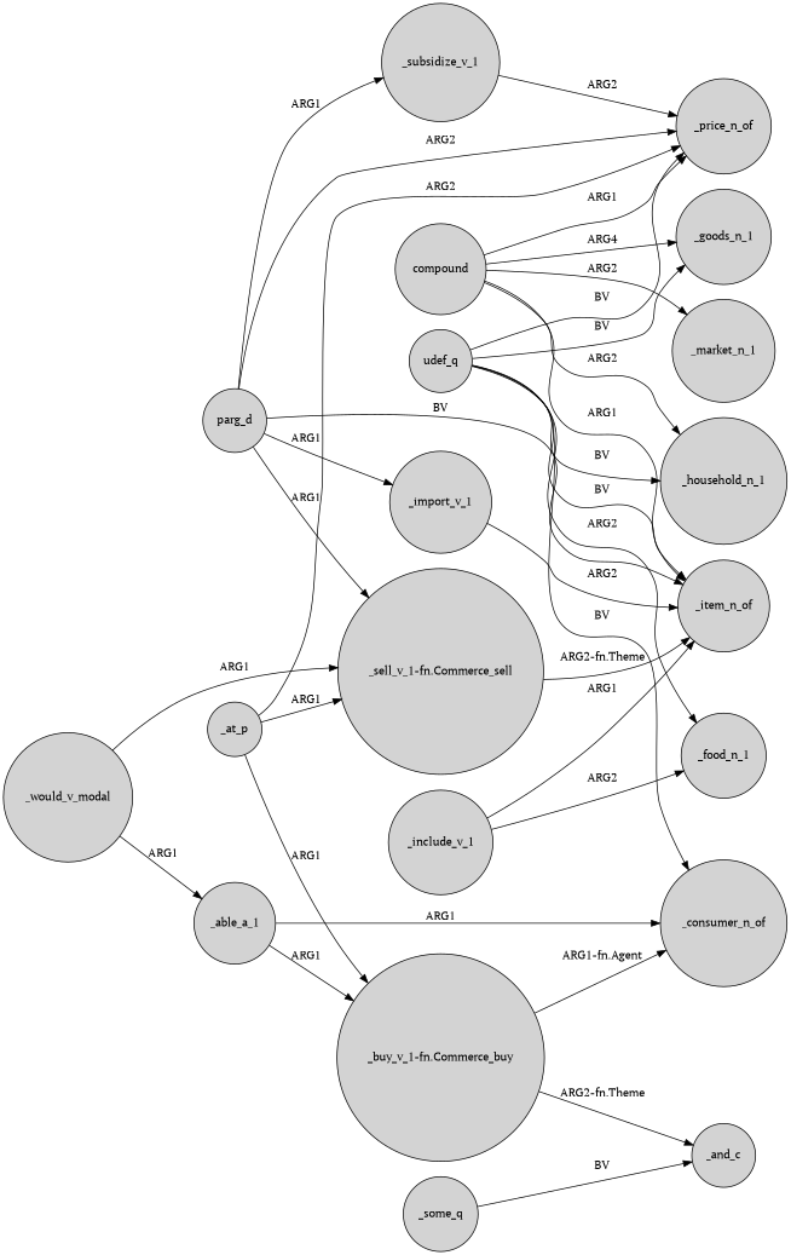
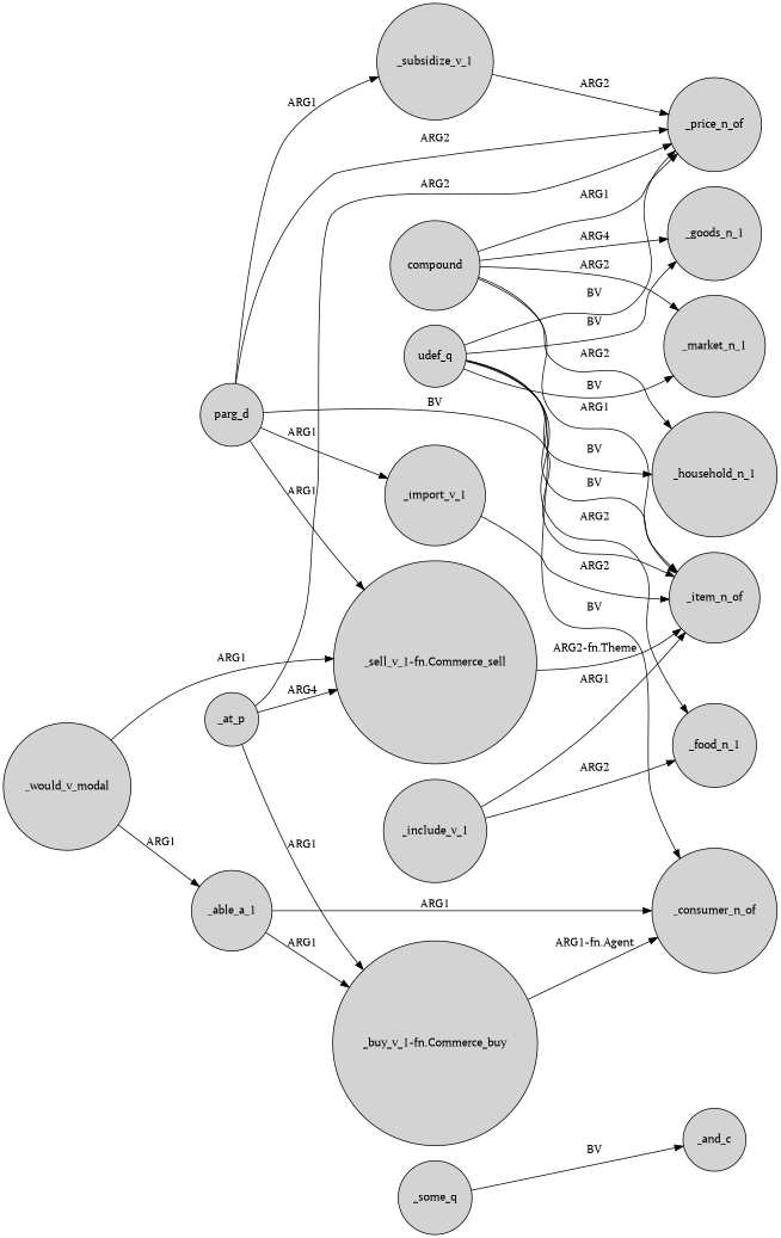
  digraph {
    fontname="PT Serif"
    rankdir=LR
    node [fontname="PT Serif" shape=circle style=filled]
    edge [fontname="PT Serif"]
    parg_d
    _import_v_1
    _price_n_of
    _item_n_of
    "_sell_v_1-fn.Commerce_sell"
    _subsidize_v_1
    compound
    _market_n_1
    _household_n_1
    _goods_n_1
    "_buy_v_1-fn.Commerce_buy"
    _and_c
    _consumer_n_of
    udef_q
    _food_n_1
    _at_p
    _able_a_1
    _include_v_1
    _would_v_modal
    _some_q
    parg_d -> _import_v_1 [label=ARG1]
    parg_d -> _price_n_of [label=ARG2]
    parg_d -> _item_n_of [label=BV]
    parg_d -> "_sell_v_1-fn.Commerce_sell" [label=ARG1]
    parg_d -> _subsidize_v_1 [label=ARG1]
    _import_v_1 -> _item_n_of [label=ARG2]
    "_sell_v_1-fn.Commerce_sell" -> _item_n_of [label="ARG2-fn.Theme"]
    _subsidize_v_1 -> _price_n_of [label=ARG2]
    compound -> _price_n_of [label=ARG1]
    compound -> _item_n_of [label=ARG1]
    compound -> _market_n_1 [label=ARG2]
    compound -> _household_n_1 [label=ARG2]
    compound -> _goods_n_1 [label=ARG4]
-   "_buy_v_1-fn.Commerce_buy" -> _and_c [label="ARG2-fn.Theme"]
    "_buy_v_1-fn.Commerce_buy" -> _consumer_n_of [label="ARG1-fn.Agent"]
    udef_q -> _price_n_of [label=BV]
    udef_q -> _item_n_of [label=BV]
+   udef_q -> _market_n_1 [label=BV]
    udef_q -> _household_n_1 [label=BV]
    udef_q -> _goods_n_1 [label=BV]
    udef_q -> _consumer_n_of [label=BV]
    udef_q -> _food_n_1 [label=ARG2]
    _at_p -> _price_n_of [label=ARG2]
-   _at_p -> "_sell_v_1-fn.Commerce_sell" [label=ARG1]
+   _at_p -> "_sell_v_1-fn.Commerce_sell" [label=ARG4]
    _at_p -> "_buy_v_1-fn.Commerce_buy" [label=ARG1]
    _able_a_1 -> "_buy_v_1-fn.Commerce_buy" [label=ARG1]
    _able_a_1 -> _consumer_n_of [label=ARG1]
    _include_v_1 -> _item_n_of [label=ARG1]
    _include_v_1 -> _food_n_1 [label=ARG2]
    _would_v_modal -> "_sell_v_1-fn.Commerce_sell" [label=ARG1]
    _would_v_modal -> _able_a_1 [label=ARG1]
    _some_q -> _and_c [label=BV]
  }
